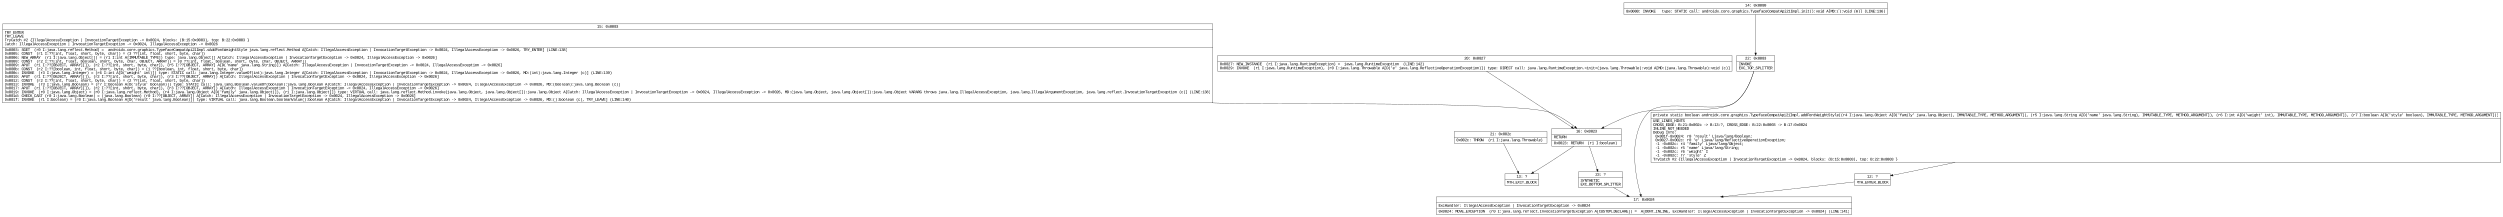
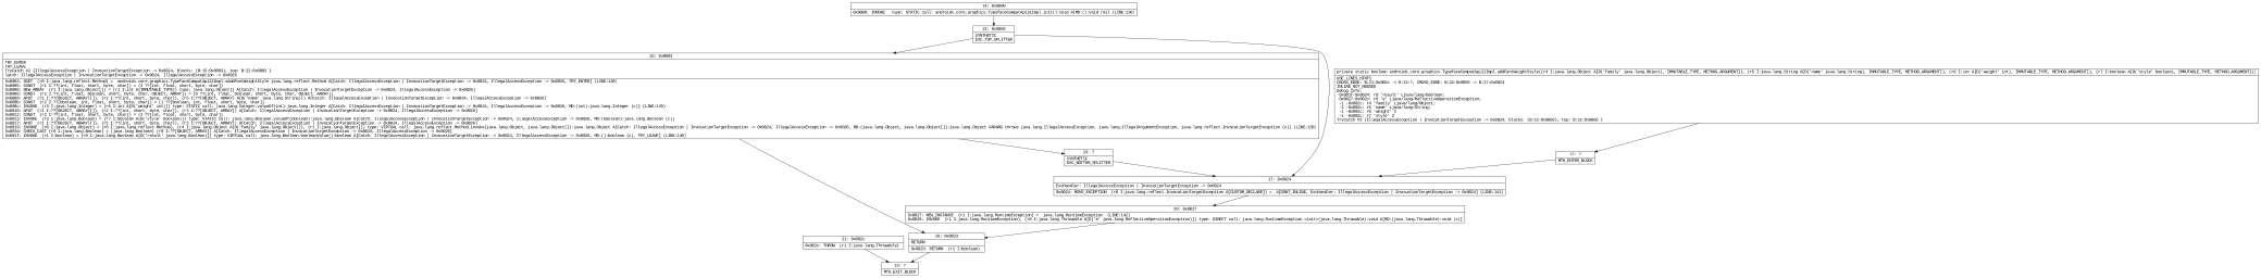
  digraph {
    fontname="Liberation Mono"
    node [fontname="Liberation Mono" shape=record]
    edge [fontname="Liberation Mono"]
    n1 [label="{12\:\ ?|MTH_ENTER_BLOCK\l}"]
    n2 [label="{17\:\ 0x0024|ExcHandler: IllegalAccessException \| InvocationTargetException \-\> 0x0024\l|0x0024: MOVE_EXCEPTION  (r0 I:java.lang.reflect.InvocationTargetException A[CUSTOM_DECLARE]) =  A[DONT_INLINE, ExcHandler: IllegalAccessException \| InvocationTargetException \-\> 0x0024] (LINE:141)\l}"]
    n3 [label="{14\:\ 0x0000|0x0000: INVOKE   type: STATIC call: androidx.core.graphics.TypefaceCompatApi21Impl.init():void A[MD:():void (m)] (LINE:136)\l}"]
-   n4 [label="{22\:\ 0x0003|INVOKE\lEXC_TOP_SPLITTER\l}"]
+   n4 [label="{22\:\ 0x0003|SYNTHETIC\lEXC_TOP_SPLITTER\l}"]
    n5 [label="{15\:\ 0x0003|TRY_ENTER\lTRY_LEAVE\lTryCatch #2 \{IllegalAccessException \| InvocationTargetException \-\> 0x0024, blocks: (B:15:0x0003), top: B:22:0x0003 \}\lCatch: IllegalAccessException \| InvocationTargetException \-\> 0x0024, IllegalAccessException \-\> 0x0026\l|0x0003: SGET  (r0 I:java.lang.reflect.Method) =  androidx.core.graphics.TypefaceCompatApi21Impl.sAddFontWeightStyle java.lang.reflect.Method A[Catch: IllegalAccessException \| InvocationTargetException \-\> 0x0024, IllegalAccessException \-\> 0x0026, TRY_ENTER] (LINE:138)\l0x0005: CONST  (r1 I:??[int, float, short, byte, char]) = (3 ??[int, float, short, byte, char]) \l0x0006: NEW_ARRAY  (r1 I:java.lang.Object[]) = (r1 I:int A[IMMUTABLE_TYPE]) type: java.lang.Object[] A[Catch: IllegalAccessException \| InvocationTargetException \-\> 0x0024, IllegalAccessException \-\> 0x0026]\l0x0008: CONST  (r2 I:??[int, float, boolean, short, byte, char, OBJECT, ARRAY]) = (0 ??[int, float, boolean, short, byte, char, OBJECT, ARRAY]) \l0x0009: APUT  (r1 I:??[OBJECT, ARRAY][]), (r2 I:??[int, short, byte, char]), (r5 I:??[OBJECT, ARRAY] A[D('name' java.lang.String)]) A[Catch: IllegalAccessException \| InvocationTargetException \-\> 0x0024, IllegalAccessException \-\> 0x0026]\l0x000b: CONST  (r2 I:??[boolean, int, float, short, byte, char]) = (1 ??[boolean, int, float, short, byte, char]) \l0x000c: INVOKE  (r3 I:java.lang.Integer) = (r6 I:int A[D('weight' int)]) type: STATIC call: java.lang.Integer.valueOf(int):java.lang.Integer A[Catch: IllegalAccessException \| InvocationTargetException \-\> 0x0024, IllegalAccessException \-\> 0x0026, MD:(int):java.lang.Integer (c)] (LINE:139)\l0x0010: APUT  (r1 I:??[OBJECT, ARRAY][]), (r2 I:??[int, short, byte, char]), (r3 I:??[OBJECT, ARRAY]) A[Catch: IllegalAccessException \| InvocationTargetException \-\> 0x0024, IllegalAccessException \-\> 0x0026]\l0x0012: CONST  (r2 I:??[int, float, short, byte, char]) = (2 ??[int, float, short, byte, char]) \l0x0013: INVOKE  (r3 I:java.lang.Boolean) = (r7 I:boolean A[D('style' boolean)]) type: STATIC call: java.lang.Boolean.valueOf(boolean):java.lang.Boolean A[Catch: IllegalAccessException \| InvocationTargetException \-\> 0x0024, IllegalAccessException \-\> 0x0026, MD:(boolean):java.lang.Boolean (c)]\l0x0017: APUT  (r1 I:??[OBJECT, ARRAY][]), (r2 I:??[int, short, byte, char]), (r3 I:??[OBJECT, ARRAY]) A[Catch: IllegalAccessException \| InvocationTargetException \-\> 0x0024, IllegalAccessException \-\> 0x0026]\l0x0019: INVOKE  (r0 I:java.lang.Object) = (r0 I:java.lang.reflect.Method), (r4 I:java.lang.Object A[D('family' java.lang.Object)]), (r1 I:java.lang.Object[]) type: VIRTUAL call: java.lang.reflect.Method.invoke(java.lang.Object, java.lang.Object[]):java.lang.Object A[Catch: IllegalAccessException \| InvocationTargetException \-\> 0x0024, IllegalAccessException \-\> 0x0026, MD:(java.lang.Object, java.lang.Object[]):java.lang.Object VARARG throws java.lang.IllegalAccessException, java.lang.IllegalArgumentException, java.lang.reflect.InvocationTargetException (c)] (LINE:138)\l0x001d: CHECK_CAST (r0 I:java.lang.Boolean) = (java.lang.Boolean) (r0 I:??[OBJECT, ARRAY]) A[Catch: IllegalAccessException \| InvocationTargetException \-\> 0x0024, IllegalAccessException \-\> 0x0026]\l0x001f: INVOKE  (r1 I:boolean) = (r0 I:java.lang.Boolean A[D('result' java.lang.Boolean)]) type: VIRTUAL call: java.lang.Boolean.booleanValue():boolean A[Catch: IllegalAccessException \| InvocationTargetException \-\> 0x0024, IllegalAccessException \-\> 0x0026, MD:():boolean (c), TRY_LEAVE] (LINE:140)\l}"]
    n6 [label="{16\:\ 0x0023|RETURN\l|0x0023: RETURN  (r1 I:boolean) \l}"]
    n7 [label="{23\:\ ?|SYNTHETIC\lEXC_BOTTOM_SPLITTER\l}"]
    n8 [label="{20\:\ 0x0027|0x0027: NEW_INSTANCE  (r1 I:java.lang.RuntimeException) =  java.lang.RuntimeException  (LINE:142)\l0x0029: INVOKE  (r1 I:java.lang.RuntimeException), (r0 I:java.lang.Throwable A[D('e' java.lang.ReflectiveOperationException)]) type: DIRECT call: java.lang.RuntimeException.\<init\>(java.lang.Throwable):void A[MD:(java.lang.Throwable):void (c)]\l}"]
    n9 [label="{13\:\ ?|MTH_EXIT_BLOCK\l}"]
    n10 [label="{21\:\ 0x002c|0x002c: THROW  (r1 I:java.lang.Throwable) \l}"]
    n11 [label="{private static boolean androidx.core.graphics.TypefaceCompatApi21Impl.addFontWeightStyle((r4 I:java.lang.Object A[D('family' java.lang.Object), IMMUTABLE_TYPE, METHOD_ARGUMENT]), (r5 I:java.lang.String A[D('name' java.lang.String), IMMUTABLE_TYPE, METHOD_ARGUMENT]), (r6 I:int A[D('weight' int), IMMUTABLE_TYPE, METHOD_ARGUMENT]), (r7 I:boolean A[D('style' boolean), IMMUTABLE_TYPE, METHOD_ARGUMENT]))  | USE_LINES_HINTS\lCROSS_EDGE: B:21:0x002c \-\> B:13:?, CROSS_EDGE: B:22:0x0003 \-\> B:17:0x0024\lINLINE_NOT_NEEDED\lDebug Info:\l  0x001f\-0x0024: r0 'result' Ljava\/lang\/Boolean;\l  0x0027\-0x002c: r0 'e' Ljava\/lang\/ReflectiveOperationException;\l  \-1 \-0x002c: r4 'family' Ljava\/lang\/Object;\l  \-1 \-0x002c: r5 'name' Ljava\/lang\/String;\l  \-1 \-0x002c: r6 'weight' I\l  \-1 \-0x002c: r7 'style' Z\lTryCatch #2 \{IllegalAccessException \| InvocationTargetException \-\> 0x0024, blocks: (B:15:0x0003), top: B:22:0x0003 \}\l}"]
    n1 -> n2
+   n2 -> n8
    n3 -> n4
    n4 -> n2
-   n4 -> n6
+   n4 -> n5
    n5 -> n6
-   n6 -> n7
+   n5 -> n7
    n6 -> n9
    n7 -> n2
    n8 -> n6
    n10 -> n9
    n11 -> n1
  }
